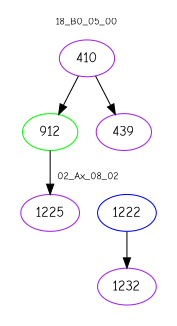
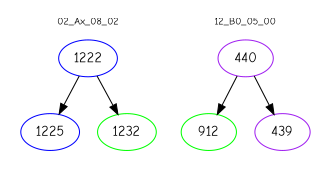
  digraph {
    fontname="Comic Neue"
    node [color=blue fontname="Comic Neue"]
    edge [color=black fontname="Comic Neue"]
    n1 [label=1222]
-   n2 [color=purple label=1225]
-   n3 [color=purple label=1232]
-   n4 [color=purple label=410]
+   n2 [label=1225]
+   n3 [color=green label=1232]
+   n4 [color=purple label=440]
    n5 [color=green label=912]
    n6 [color=purple label=439]
    subgraph cluster_1 {
      color=white
      fontsize=10
      label="02_Ax_08_02"
      n1
      n2
      n3
    }
    subgraph cluster_2 {
      color=white
      fontsize=10
-     label="18_B0_05_00"
+     label="12_B0_05_00"
      n4
      n5
      n6
    }
-   n5 -> n2
+   n1 -> n2
    n1 -> n3
    n4 -> n5
    n4 -> n6
  }
